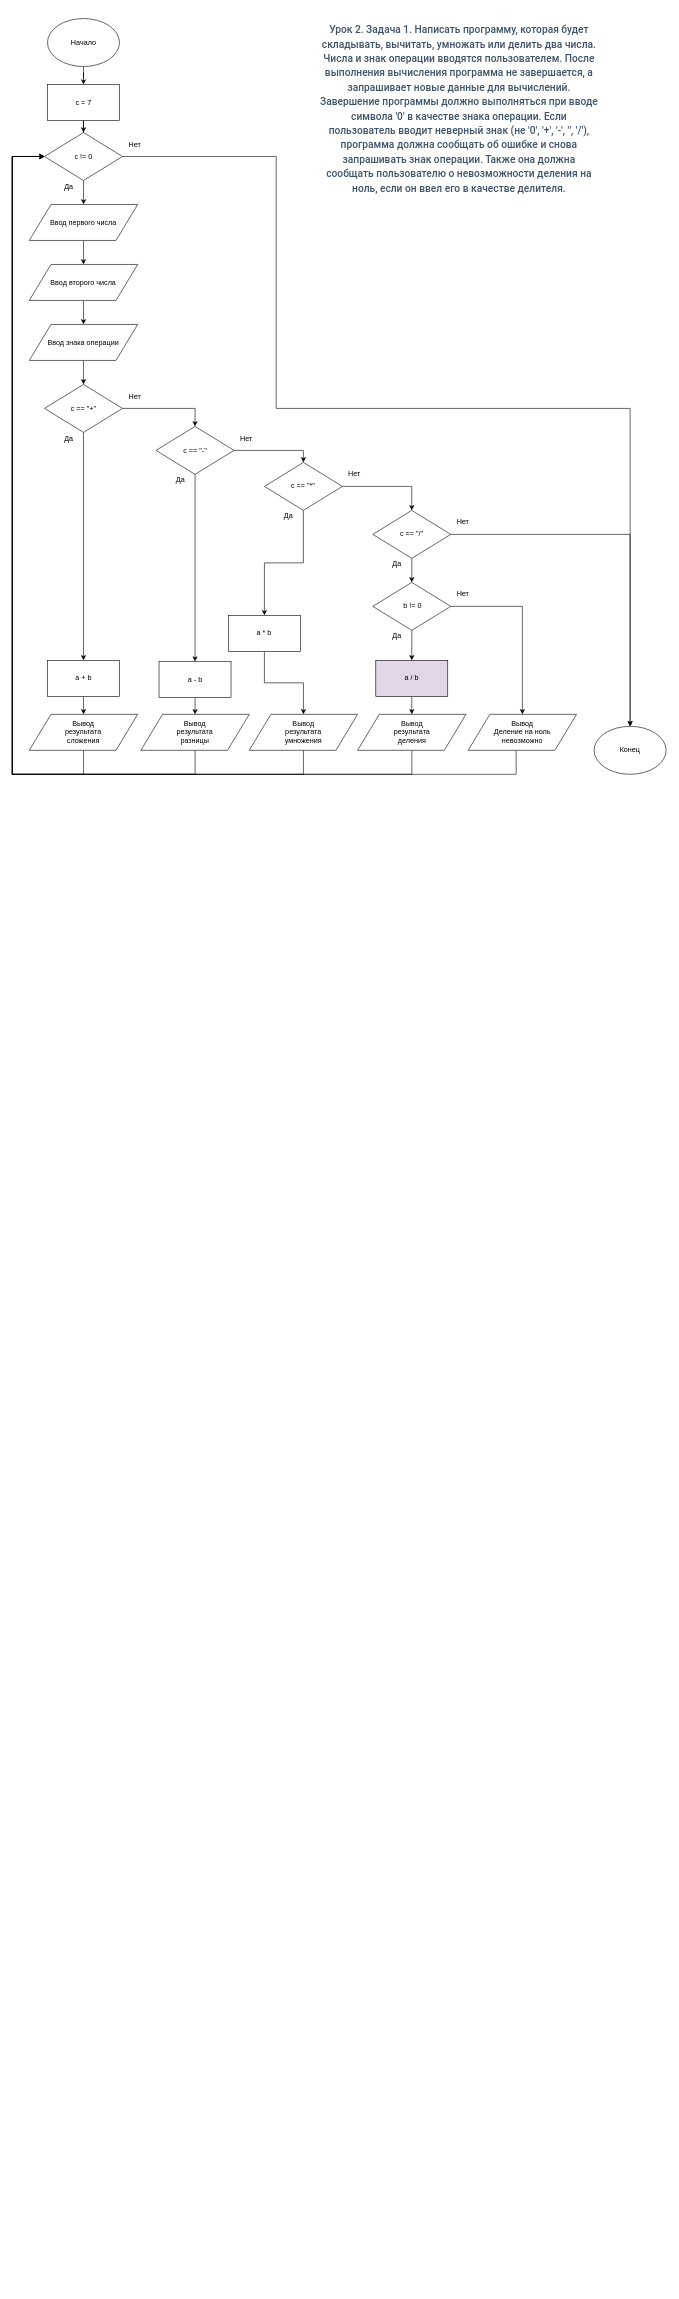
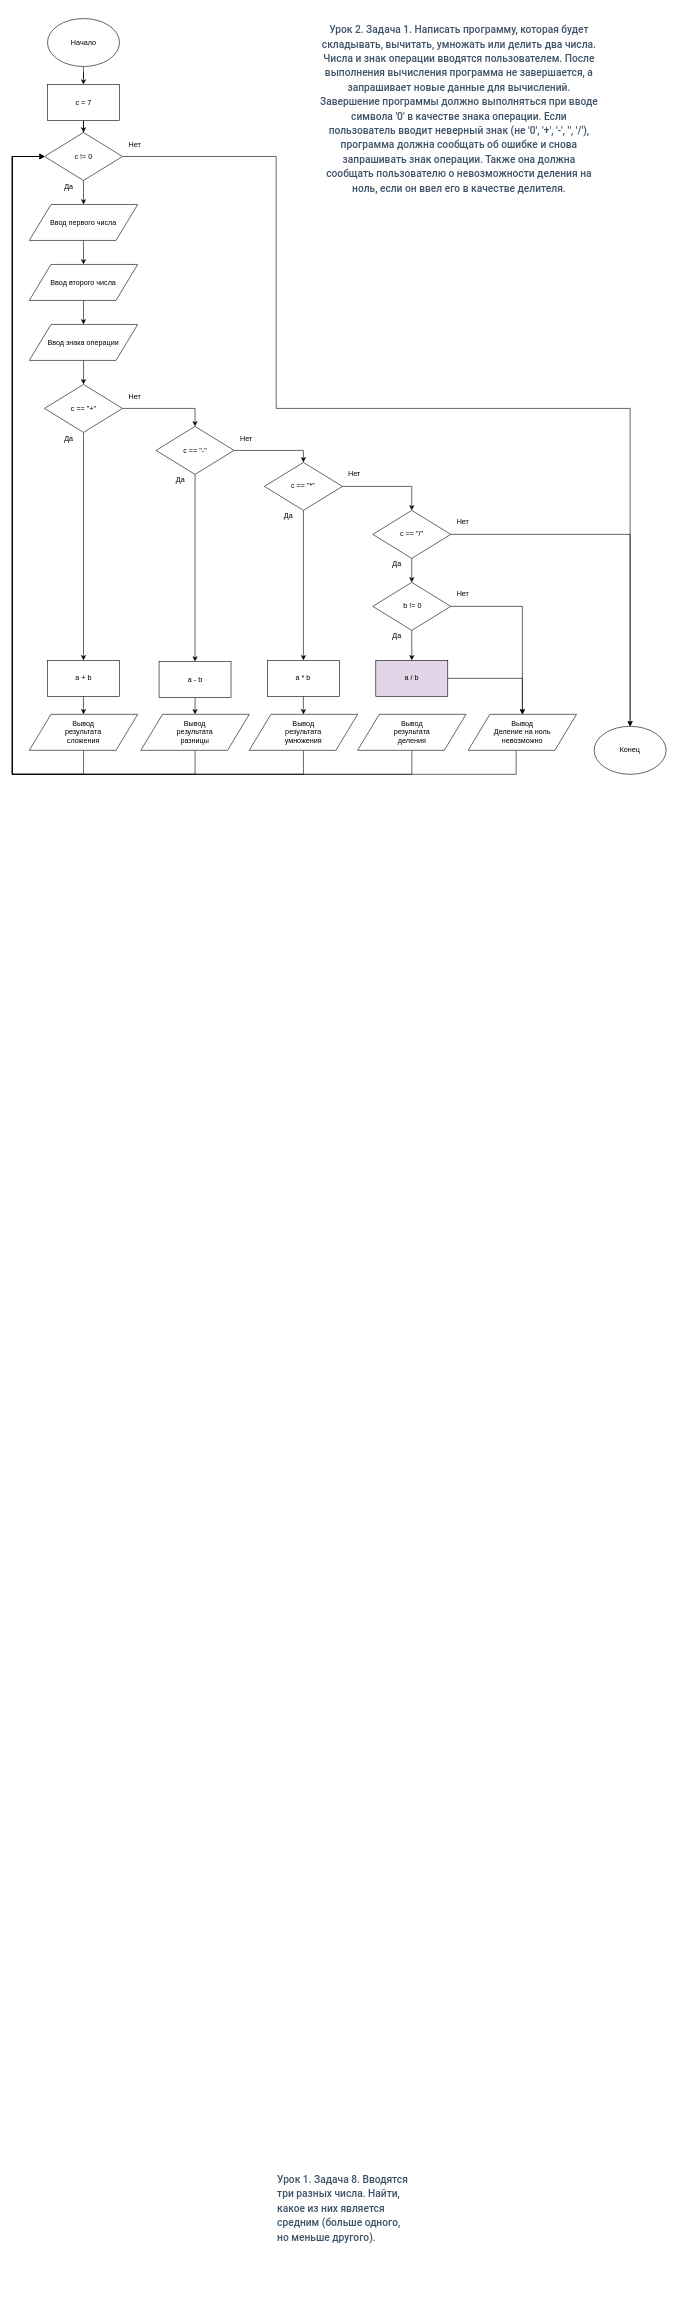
  <mxCell id="0" />
  <mxCell id="1" parent="0" />
+ <mxCell id="2" value="&lt;h3 style=&quot;box-sizing: border-box ; font-family: &amp;#34;roboto&amp;#34; , &amp;#34;san francisco&amp;#34; , &amp;#34;helvetica neue&amp;#34; , &amp;#34;helvetica&amp;#34; , &amp;#34;arial&amp;#34; ; font-weight: 500 ; line-height: 24px ; color: rgb(63 , 83 , 104) ; margin-top: 20px ; margin-bottom: 10px ; font-size: 17px ; background-color: rgb(255 , 255 , 255)&quot;&gt;Урок 1. Задача 8. Вводятся три разных числа. Найти, какое из них является средним (больше одного, но меньше другого).&lt;/h3&gt;" style="text;html=1;strokeColor=none;fillColor=none;align=left;verticalAlign=middle;whiteSpace=wrap;rounded=0;" vertex="1" parent="1"><mxGeometry x="460" y="3540" width="230" height="270" as="geometry" /></mxCell>
  <mxCell id="3" value="" style="edgeStyle=orthogonalEdgeStyle;rounded=0;orthogonalLoop=1;jettySize=auto;html=1;" edge="1" parent="1" source="4" target="13"><mxGeometry relative="1" as="geometry" /></mxCell>
  <mxCell id="4" value="Начало" style="ellipse;whiteSpace=wrap;html=1;" vertex="1" parent="1"><mxGeometry x="78.69" y="30" width="120" height="80" as="geometry" /></mxCell>
  <mxCell id="5" value="&lt;h3 style=&quot;box-sizing: border-box ; font-family: &amp;#34;roboto&amp;#34; , &amp;#34;san francisco&amp;#34; , &amp;#34;helvetica neue&amp;#34; , &amp;#34;helvetica&amp;#34; , &amp;#34;arial&amp;#34; ; font-weight: 500 ; line-height: 24px ; color: rgb(63 , 83 , 104) ; margin-top: 20px ; margin-bottom: 10px ; font-size: 17px ; background-color: rgb(255 , 255 , 255)&quot;&gt;Урок 2. Задача 1. Написать программу, которая будет складывать, вычитать, умножать или делить два числа. Числа и знак операции вводятся пользователем. После выполнения вычисления программа не завершается, а запрашивает новые данные для вычислений. Завершение программы должно выполняться при вводе символа '0' в качестве знака операции. Если пользователь вводит неверный знак (не '0', '+', '-', '&lt;em style=&quot;font-family: &amp;#34;roboto&amp;#34; , &amp;#34;san francisco&amp;#34; , &amp;#34;helvetica neue&amp;#34; , &amp;#34;helvetica&amp;#34; , &amp;#34;arial&amp;#34; ; box-sizing: border-box&quot;&gt;'&lt;/em&gt;&lt;span style=&quot;font-family: &amp;#34;roboto&amp;#34; , &amp;#34;san francisco&amp;#34; , &amp;#34;helvetica neue&amp;#34; , &amp;#34;helvetica&amp;#34; , &amp;#34;arial&amp;#34;&quot;&gt;, '/'), программа должна сообщать об ошибке и снова запрашивать знак операции. Также она должна сообщать пользователю о невозможности деления на ноль, если он ввел его в качестве делителя.&lt;/span&gt;&lt;/h3&gt;" style="text;html=1;strokeColor=none;fillColor=none;align=center;verticalAlign=middle;whiteSpace=wrap;rounded=0;" vertex="1" parent="1"><mxGeometry x="530" y="20" width="470" height="310" as="geometry" /></mxCell>
  <mxCell id="6" value="Конец" style="ellipse;whiteSpace=wrap;html=1;" vertex="1" parent="1"><mxGeometry x="990" y="1210" width="120" height="80" as="geometry" /></mxCell>
  <mxCell id="7" value="" style="edgeStyle=orthogonalEdgeStyle;rounded=0;orthogonalLoop=1;jettySize=auto;html=1;" edge="1" parent="1" source="9"><mxGeometry relative="1" as="geometry"><mxPoint x="138.79" y="340" as="targetPoint" /></mxGeometry></mxCell>
  <mxCell id="8" style="edgeStyle=orthogonalEdgeStyle;rounded=0;orthogonalLoop=1;jettySize=auto;html=1;entryX=0.5;entryY=0;entryDx=0;entryDy=0;" edge="1" parent="1" source="9" target="6"><mxGeometry relative="1" as="geometry"><mxPoint x="485.7" y="325" as="targetPoint" /><Array as="points"><mxPoint x="460" y="260" /><mxPoint x="460" y="680" /><mxPoint x="1050" y="680" /></Array></mxGeometry></mxCell>
  <mxCell id="9" value="c != 0" style="rhombus;whiteSpace=wrap;html=1;" vertex="1" parent="1"><mxGeometry x="73.69" y="220" width="130" height="80" as="geometry" /></mxCell>
  <mxCell id="10" value="Нет" style="text;html=1;align=center;verticalAlign=middle;resizable=0;points=[];autosize=1;" vertex="1" parent="1"><mxGeometry x="203.69" y="230" width="40" height="20" as="geometry" /></mxCell>
  <mxCell id="11" value="Да" style="text;html=1;align=center;verticalAlign=middle;resizable=0;points=[];autosize=1;" vertex="1" parent="1"><mxGeometry x="98.69" y="300" width="30" height="20" as="geometry" /></mxCell>
  <mxCell id="12" value="" style="edgeStyle=orthogonalEdgeStyle;rounded=0;orthogonalLoop=1;jettySize=auto;html=1;" edge="1" parent="1" source="13" target="9"><mxGeometry relative="1" as="geometry" /></mxCell>
  <mxCell id="13" value="c = 7" style="rounded=0;whiteSpace=wrap;html=1;" vertex="1" parent="1"><mxGeometry x="78.69" y="140" width="120" height="60" as="geometry" /></mxCell>
  <mxCell id="14" value="" style="edgeStyle=orthogonalEdgeStyle;rounded=0;orthogonalLoop=1;jettySize=auto;html=1;" edge="1" parent="1" source="15" target="17"><mxGeometry relative="1" as="geometry" /></mxCell>
  <mxCell id="15" value="Ввод первого числа" style="shape=parallelogram;perimeter=parallelogramPerimeter;whiteSpace=wrap;html=1;" vertex="1" parent="1"><mxGeometry x="48.35" y="340" width="180.68" height="60" as="geometry" /></mxCell>
  <mxCell id="16" value="" style="edgeStyle=orthogonalEdgeStyle;rounded=0;orthogonalLoop=1;jettySize=auto;html=1;" edge="1" parent="1" source="17" target="19"><mxGeometry relative="1" as="geometry" /></mxCell>
  <mxCell id="17" value="Ввод второго числа" style="shape=parallelogram;perimeter=parallelogramPerimeter;whiteSpace=wrap;html=1;" vertex="1" parent="1"><mxGeometry x="48.35" y="440" width="180.68" height="60" as="geometry" /></mxCell>
  <mxCell id="18" value="" style="edgeStyle=orthogonalEdgeStyle;rounded=0;orthogonalLoop=1;jettySize=auto;html=1;" edge="1" parent="1" source="19" target="22"><mxGeometry relative="1" as="geometry" /></mxCell>
  <mxCell id="19" value="Ввод знака операции" style="shape=parallelogram;perimeter=parallelogramPerimeter;whiteSpace=wrap;html=1;" vertex="1" parent="1"><mxGeometry x="48.35" y="540" width="180.68" height="60" as="geometry" /></mxCell>
  <mxCell id="20" value="" style="edgeStyle=orthogonalEdgeStyle;rounded=0;orthogonalLoop=1;jettySize=auto;html=1;entryX=0.5;entryY=0;entryDx=0;entryDy=0;" edge="1" parent="1" source="22" target="26"><mxGeometry relative="1" as="geometry"><mxPoint x="138.79" y="760" as="targetPoint" /></mxGeometry></mxCell>
  <mxCell id="21" style="edgeStyle=orthogonalEdgeStyle;rounded=0;orthogonalLoop=1;jettySize=auto;html=1;entryX=0.5;entryY=0;entryDx=0;entryDy=0;" edge="1" parent="1" source="22" target="31"><mxGeometry relative="1" as="geometry" /></mxCell>
  <mxCell id="22" value="c == &quot;+&quot;" style="rhombus;whiteSpace=wrap;html=1;" vertex="1" parent="1"><mxGeometry x="73.69" y="640" width="130" height="80" as="geometry" /></mxCell>
  <mxCell id="23" value="Нет" style="text;html=1;align=center;verticalAlign=middle;resizable=0;points=[];autosize=1;" vertex="1" parent="1"><mxGeometry x="203.69" y="650" width="40" height="20" as="geometry" /></mxCell>
  <mxCell id="24" value="Да" style="text;html=1;align=center;verticalAlign=middle;resizable=0;points=[];autosize=1;" vertex="1" parent="1"><mxGeometry x="98.69" y="720" width="30" height="20" as="geometry" /></mxCell>
  <mxCell id="25" value="" style="edgeStyle=orthogonalEdgeStyle;rounded=0;orthogonalLoop=1;jettySize=auto;html=1;" edge="1" parent="1" source="26" target="28"><mxGeometry relative="1" as="geometry" /></mxCell>
  <mxCell id="26" value="a + b" style="rounded=0;whiteSpace=wrap;html=1;" vertex="1" parent="1"><mxGeometry x="78.69" y="1100" width="120" height="60" as="geometry" /></mxCell>
  <mxCell id="27" style="edgeStyle=orthogonalEdgeStyle;rounded=0;orthogonalLoop=1;jettySize=auto;html=1;entryX=0;entryY=0.5;entryDx=0;entryDy=0;" edge="1" parent="1" source="28" target="9"><mxGeometry relative="1" as="geometry"><Array as="points"><mxPoint x="139" y="1290" /><mxPoint x="20" y="1290" /><mxPoint x="20" y="260" /></Array></mxGeometry></mxCell>
  <mxCell id="28" value="Вывод &lt;br&gt;результата &lt;br&gt;сложения" style="shape=parallelogram;perimeter=parallelogramPerimeter;whiteSpace=wrap;html=1;" vertex="1" parent="1"><mxGeometry x="48.35" y="1190" width="180.68" height="60" as="geometry" /></mxCell>
  <mxCell id="29" value="" style="edgeStyle=orthogonalEdgeStyle;rounded=0;orthogonalLoop=1;jettySize=auto;html=1;entryX=0.5;entryY=0;entryDx=0;entryDy=0;" edge="1" parent="1" source="31" target="35"><mxGeometry relative="1" as="geometry"><mxPoint x="324.75" y="830" as="targetPoint" /></mxGeometry></mxCell>
  <mxCell id="30" style="edgeStyle=orthogonalEdgeStyle;rounded=0;orthogonalLoop=1;jettySize=auto;html=1;entryX=0.5;entryY=0;entryDx=0;entryDy=0;" edge="1" parent="1" source="31" target="40"><mxGeometry relative="1" as="geometry" /></mxCell>
  <mxCell id="31" value="c == &quot;-&quot;" style="rhombus;whiteSpace=wrap;html=1;" vertex="1" parent="1"><mxGeometry x="259.65" y="710" width="130" height="80" as="geometry" /></mxCell>
  <mxCell id="32" value="Нет" style="text;html=1;align=center;verticalAlign=middle;resizable=0;points=[];autosize=1;" vertex="1" parent="1"><mxGeometry x="389.65" y="720" width="40" height="20" as="geometry" /></mxCell>
  <mxCell id="33" value="Да" style="text;html=1;align=center;verticalAlign=middle;resizable=0;points=[];autosize=1;" vertex="1" parent="1"><mxGeometry x="284.65" y="790" width="30" height="20" as="geometry" /></mxCell>
  <mxCell id="34" value="" style="edgeStyle=orthogonalEdgeStyle;rounded=0;orthogonalLoop=1;jettySize=auto;html=1;" edge="1" parent="1" source="35" target="37"><mxGeometry relative="1" as="geometry" /></mxCell>
  <mxCell id="35" value="a - b" style="rounded=0;whiteSpace=wrap;html=1;" vertex="1" parent="1"><mxGeometry x="264.65" y="1102" width="120" height="60" as="geometry" /></mxCell>
  <mxCell id="36" style="edgeStyle=orthogonalEdgeStyle;rounded=0;orthogonalLoop=1;jettySize=auto;html=1;entryX=0;entryY=0.5;entryDx=0;entryDy=0;" edge="1" parent="1" source="37" target="9"><mxGeometry relative="1" as="geometry"><Array as="points"><mxPoint x="325" y="1290" /><mxPoint x="20" y="1290" /><mxPoint x="20" y="260" /></Array></mxGeometry></mxCell>
  <mxCell id="37" value="Вывод &lt;br&gt;результата &lt;br&gt;разницы" style="shape=parallelogram;perimeter=parallelogramPerimeter;whiteSpace=wrap;html=1;" vertex="1" parent="1"><mxGeometry x="234.31" y="1190" width="180.68" height="60" as="geometry" /></mxCell>
  <mxCell id="38" value="" style="edgeStyle=orthogonalEdgeStyle;rounded=0;orthogonalLoop=1;jettySize=auto;html=1;entryX=0.5;entryY=0;entryDx=0;entryDy=0;" edge="1" parent="1" source="40" target="44"><mxGeometry relative="1" as="geometry"><mxPoint x="505.43" y="890" as="targetPoint" /></mxGeometry></mxCell>
  <mxCell id="39" style="edgeStyle=orthogonalEdgeStyle;rounded=0;orthogonalLoop=1;jettySize=auto;html=1;exitX=1;exitY=0.5;exitDx=0;exitDy=0;entryX=0.5;entryY=0;entryDx=0;entryDy=0;" edge="1" parent="1" source="40" target="60"><mxGeometry relative="1" as="geometry" /></mxCell>
  <mxCell id="40" value="c == &quot;*&quot;" style="rhombus;whiteSpace=wrap;html=1;" vertex="1" parent="1"><mxGeometry x="440.33" y="770" width="130" height="80" as="geometry" /></mxCell>
  <mxCell id="41" value="Нет" style="text;html=1;align=center;verticalAlign=middle;resizable=0;points=[];autosize=1;" vertex="1" parent="1"><mxGeometry x="570.33" y="780" width="40" height="20" as="geometry" /></mxCell>
  <mxCell id="42" value="Да" style="text;html=1;align=center;verticalAlign=middle;resizable=0;points=[];autosize=1;" vertex="1" parent="1"><mxGeometry x="465.33" y="850" width="30" height="20" as="geometry" /></mxCell>
  <mxCell id="43" value="" style="edgeStyle=orthogonalEdgeStyle;rounded=0;orthogonalLoop=1;jettySize=auto;html=1;" edge="1" parent="1" source="44" target="46"><mxGeometry relative="1" as="geometry" /></mxCell>
- <mxCell id="44" value="a * b" style="rounded=0;whiteSpace=wrap;html=1;" vertex="1" parent="1"><mxGeometry x="380.33" y="1025" width="120" height="60" as="geometry" /></mxCell>
+ <mxCell id="44" value="a * b" style="rounded=0;whiteSpace=wrap;html=1;" vertex="1" parent="1"><mxGeometry x="445.33" y="1100" width="120" height="60" as="geometry" /></mxCell>
  <mxCell id="45" style="edgeStyle=orthogonalEdgeStyle;rounded=0;orthogonalLoop=1;jettySize=auto;html=1;entryX=0;entryY=0.5;entryDx=0;entryDy=0;" edge="1" parent="1" source="46" target="9"><mxGeometry relative="1" as="geometry"><Array as="points"><mxPoint x="505" y="1290" /><mxPoint x="20" y="1290" /><mxPoint x="20" y="260" /></Array></mxGeometry></mxCell>
  <mxCell id="46" value="Вывод &lt;br&gt;результата &lt;br&gt;умножения" style="shape=parallelogram;perimeter=parallelogramPerimeter;whiteSpace=wrap;html=1;" vertex="1" parent="1"><mxGeometry x="414.99" y="1190" width="180.68" height="60" as="geometry" /></mxCell>
- <mxCell id="47" value="" style="edgeStyle=orthogonalEdgeStyle;rounded=0;orthogonalLoop=1;jettySize=auto;html=1;" edge="1" parent="1" source="48" target="50"><mxGeometry relative="1" as="geometry" /></mxCell>
+ <mxCell id="47" value="" style="edgeStyle=orthogonalEdgeStyle;rounded=0;orthogonalLoop=1;jettySize=auto;html=1;" edge="1" parent="1" source="48" target="57"><mxGeometry relative="1" as="geometry" /></mxCell>
  <mxCell id="48" value="a / b" style="rounded=0;whiteSpace=wrap;html=1;fillColor=#e1d5e7;" vertex="1" parent="1"><mxGeometry x="626.01" y="1100" width="120" height="60" as="geometry" /></mxCell>
  <mxCell id="49" style="edgeStyle=orthogonalEdgeStyle;rounded=0;orthogonalLoop=1;jettySize=auto;html=1;entryX=0;entryY=0.5;entryDx=0;entryDy=0;" edge="1" parent="1" source="50" target="9"><mxGeometry relative="1" as="geometry"><Array as="points"><mxPoint x="686" y="1290" /><mxPoint x="20" y="1290" /><mxPoint x="20" y="260" /></Array></mxGeometry></mxCell>
  <mxCell id="50" value="Вывод &lt;br&gt;результата &lt;br&gt;деления" style="shape=parallelogram;perimeter=parallelogramPerimeter;whiteSpace=wrap;html=1;" vertex="1" parent="1"><mxGeometry x="595.67" y="1190" width="180.68" height="60" as="geometry" /></mxCell>
  <mxCell id="51" style="edgeStyle=orthogonalEdgeStyle;rounded=0;orthogonalLoop=1;jettySize=auto;html=1;" edge="1" parent="1" source="53" target="57"><mxGeometry relative="1" as="geometry" /></mxCell>
  <mxCell id="52" value="" style="edgeStyle=orthogonalEdgeStyle;rounded=0;orthogonalLoop=1;jettySize=auto;html=1;" edge="1" parent="1" source="53" target="48"><mxGeometry relative="1" as="geometry" /></mxCell>
  <mxCell id="53" value="&amp;nbsp;b != 0" style="rhombus;whiteSpace=wrap;html=1;" vertex="1" parent="1"><mxGeometry x="621.01" y="970" width="130" height="80" as="geometry" /></mxCell>
  <mxCell id="54" value="Нет" style="text;html=1;align=center;verticalAlign=middle;resizable=0;points=[];autosize=1;" vertex="1" parent="1"><mxGeometry x="751.01" y="980" width="40" height="20" as="geometry" /></mxCell>
  <mxCell id="55" value="Да" style="text;html=1;align=center;verticalAlign=middle;resizable=0;points=[];autosize=1;" vertex="1" parent="1"><mxGeometry x="646.01" y="1050" width="30" height="20" as="geometry" /></mxCell>
  <mxCell id="56" style="edgeStyle=orthogonalEdgeStyle;rounded=0;orthogonalLoop=1;jettySize=auto;html=1;entryX=0;entryY=0.5;entryDx=0;entryDy=0;" edge="1" parent="1" source="57" target="9"><mxGeometry relative="1" as="geometry"><Array as="points"><mxPoint x="860" y="1290" /><mxPoint x="20" y="1290" /><mxPoint x="20" y="260" /></Array></mxGeometry></mxCell>
  <mxCell id="57" value="Вывод &lt;br&gt;Деление на ноль &lt;br&gt;невозможно" style="shape=parallelogram;perimeter=parallelogramPerimeter;whiteSpace=wrap;html=1;" vertex="1" parent="1"><mxGeometry x="780" y="1190" width="180.68" height="60" as="geometry" /></mxCell>
  <mxCell id="58" value="" style="edgeStyle=orthogonalEdgeStyle;rounded=0;orthogonalLoop=1;jettySize=auto;html=1;" edge="1" parent="1" source="60" target="53"><mxGeometry relative="1" as="geometry" /></mxCell>
  <mxCell id="59" style="edgeStyle=orthogonalEdgeStyle;rounded=0;orthogonalLoop=1;jettySize=auto;html=1;entryX=0.5;entryY=0;entryDx=0;entryDy=0;" edge="1" parent="1" source="60" target="6"><mxGeometry relative="1" as="geometry" /></mxCell>
  <mxCell id="60" value="c == &quot;/&quot;" style="rhombus;whiteSpace=wrap;html=1;" vertex="1" parent="1"><mxGeometry x="621.01" y="850" width="130" height="80" as="geometry" /></mxCell>
  <mxCell id="61" value="Нет" style="text;html=1;align=center;verticalAlign=middle;resizable=0;points=[];autosize=1;" vertex="1" parent="1"><mxGeometry x="751.01" y="860" width="40" height="20" as="geometry" /></mxCell>
  <mxCell id="62" value="Да" style="text;html=1;align=center;verticalAlign=middle;resizable=0;points=[];autosize=1;" vertex="1" parent="1"><mxGeometry x="646.01" y="930" width="30" height="20" as="geometry" /></mxCell>
